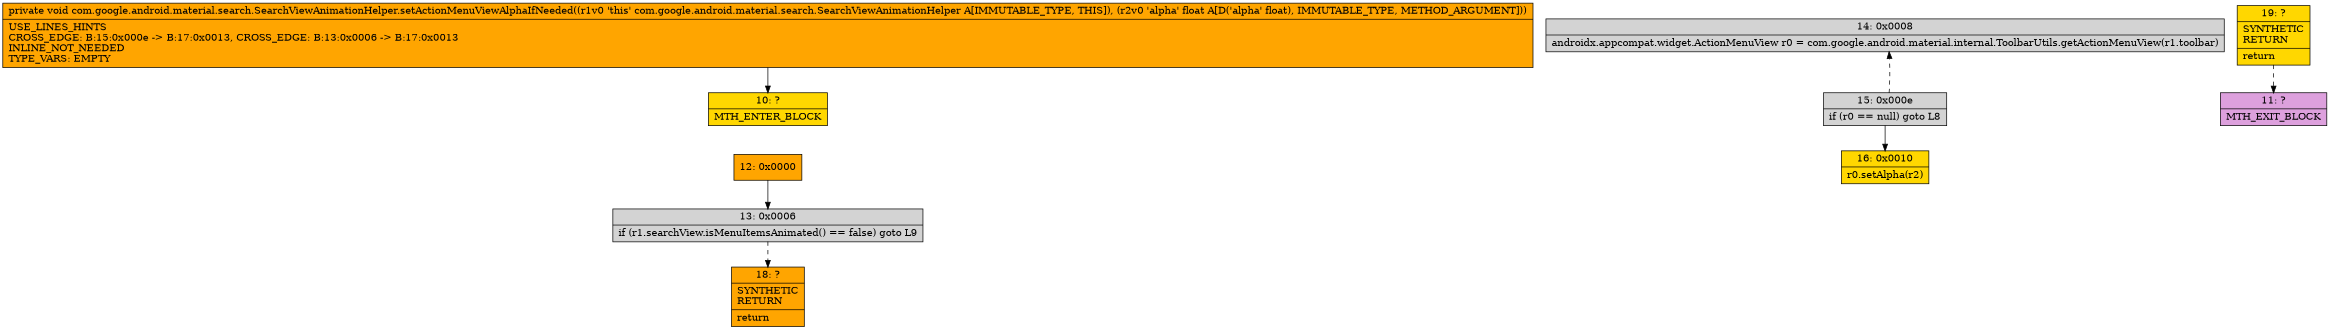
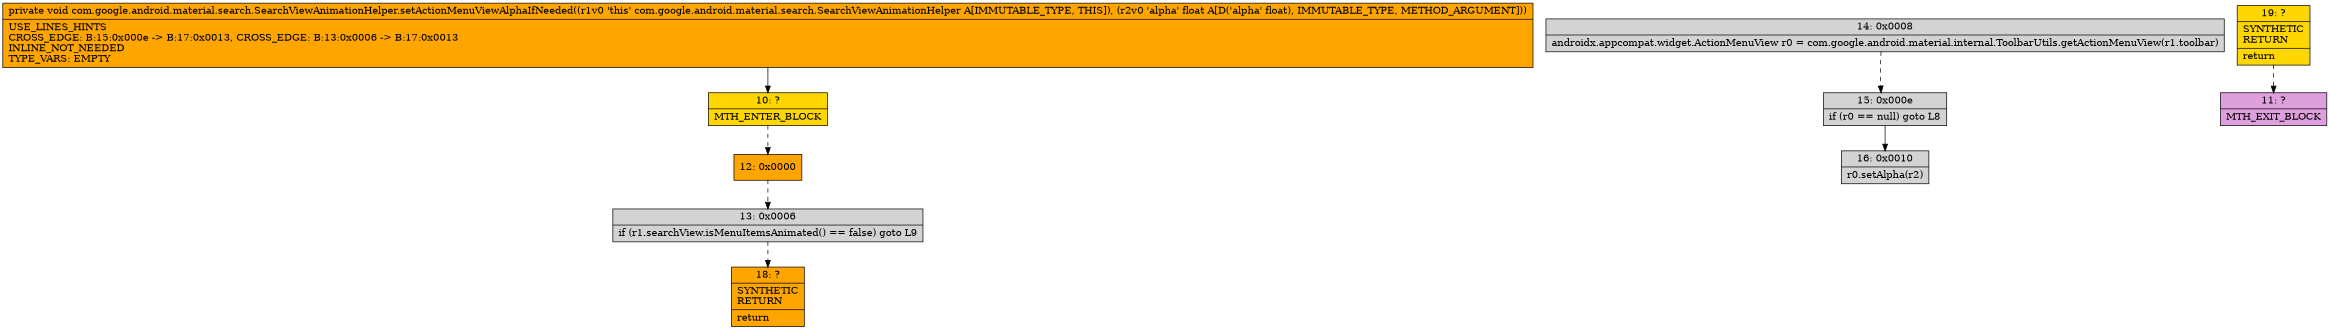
  digraph {
    node [fillcolor=gold shape=record style=filled]
    edge [style=dashed]
    n1 [label="{10\:\ ?|MTH_ENTER_BLOCK\l}"]
    n2 [fillcolor=orange label="{12\:\ 0x0000}"]
    n3 [fillcolor=lightgrey label="{13\:\ 0x0006|if (r1.searchView.isMenuItemsAnimated() == false) goto L9\l}"]
    n4 [fillcolor=orange label="{18\:\ ?|SYNTHETIC\lRETURN\l|return\l}"]
    n5 [fillcolor=lightgrey label="{14\:\ 0x0008|androidx.appcompat.widget.ActionMenuView r0 = com.google.android.material.internal.ToolbarUtils.getActionMenuView(r1.toolbar)\l}"]
    n6 [fillcolor=lightgrey label="{15\:\ 0x000e|if (r0 == null) goto L8\l}"]
-   n7 [label="{16\:\ 0x0010|r0.setAlpha(r2)\l}"]
+   n7 [fillcolor=lightgrey label="{16\:\ 0x0010|r0.setAlpha(r2)\l}"]
    n8 [label="{19\:\ ?|SYNTHETIC\lRETURN\l|return\l}"]
    n9 [fillcolor=plum label="{11\:\ ?|MTH_EXIT_BLOCK\l}"]
    n10 [fillcolor=orange label="{private void com.google.android.material.search.SearchViewAnimationHelper.setActionMenuViewAlphaIfNeeded((r1v0 'this' com.google.android.material.search.SearchViewAnimationHelper A[IMMUTABLE_TYPE, THIS]), (r2v0 'alpha' float A[D('alpha' float), IMMUTABLE_TYPE, METHOD_ARGUMENT]))  | USE_LINES_HINTS\lCROSS_EDGE: B:15:0x000e \-\> B:17:0x0013, CROSS_EDGE: B:13:0x0006 \-\> B:17:0x0013\lINLINE_NOT_NEEDED\lTYPE_VARS: EMPTY\l}"]
-   n2 -> n3 [style=solid]
+   n1 -> n2
+   n2 -> n3
    n3 -> n4
-   n6 -> n5
+   n5 -> n6
    n6 -> n7 [style=solid]
    n8 -> n9
    n10 -> n1 [style=solid]
  }
